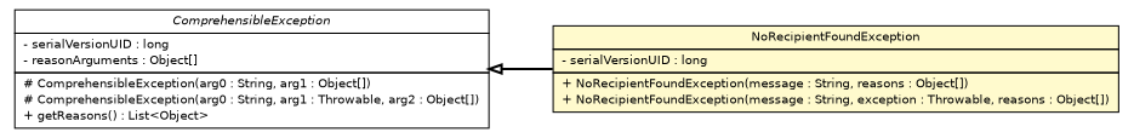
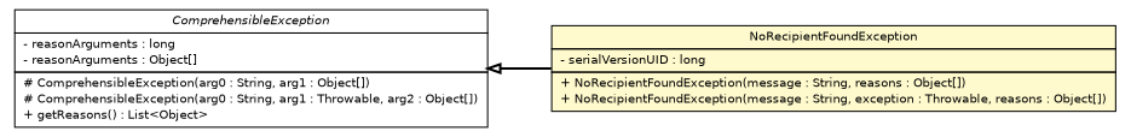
  digraph {
    nodesep=0.25
    ranksep=0.5
    rankdir=LR
    node [fontcolor=black fontname=Helvetica fontsize=10.0 shape=plaintext]
    n1 [label=<<table title="de.hsbremen.tc.tnc.tnccs.im.route.exception.NoRecipientFoundException" border="0" cellborder="1" cellspacing="0" cellpadding="2" port="p" bgcolor="lemonChiffon" href="./NoRecipientFoundException.html"> 		<tr><td><table border="0" cellspacing="0" cellpadding="1"> <tr><td align="center" balign="center"> NoRecipientFoundException </td></tr> 		</table></td></tr> 		<tr><td><table border="0" cellspacing="0" cellpadding="1"> <tr><td align="left" balign="left"> - serialVersionUID : long </td></tr> 		</table></td></tr> 		<tr><td><table border="0" cellspacing="0" cellpadding="1"> <tr><td align="left" balign="left"> + NoRecipientFoundException(message : String, reasons : Object[]) </td></tr> <tr><td align="left" balign="left"> + NoRecipientFoundException(message : String, exception : Throwable, reasons : Object[]) </td></tr> 		</table></td></tr> 		</table>>]
-   n2 [label=<<table title="de.hsbremen.tc.tnc.exception.ComprehensibleException" border="0" cellborder="1" cellspacing="0" cellpadding="2" port="p" href="http://java.sun.com/j2se/1.4.2/docs/api/de/hsbremen/tc/tnc/exception/ComprehensibleException.html"> 		<tr><td><table border="0" cellspacing="0" cellpadding="1"> <tr><td align="center" balign="center"><font face="Helvetica-Oblique"> ComprehensibleException </font></td></tr> 		</table></td></tr> 		<tr><td><table border="0" cellspacing="0" cellpadding="1"> <tr><td align="left" balign="left"> - serialVersionUID : long </td></tr> <tr><td align="left" balign="left"> - reasonArguments : Object[] </td></tr> 		</table></td></tr> 		<tr><td><table border="0" cellspacing="0" cellpadding="1"> <tr><td align="left" balign="left"> # ComprehensibleException(arg0 : String, arg1 : Object[]) </td></tr> <tr><td align="left" balign="left"> # ComprehensibleException(arg0 : String, arg1 : Throwable, arg2 : Object[]) </td></tr> <tr><td align="left" balign="left"> + getReasons() : List&lt;Object&gt; </td></tr> 		</table></td></tr> 		</table>>]
+   n2 [label=<<table title="de.hsbremen.tc.tnc.exception.ComprehensibleException" border="0" cellborder="1" cellspacing="0" cellpadding="2" port="p" href="http://java.sun.com/j2se/1.4.2/docs/api/de/hsbremen/tc/tnc/exception/ComprehensibleException.html"> 		<tr><td><table border="0" cellspacing="0" cellpadding="1"> <tr><td align="center" balign="center"><font face="Helvetica-Oblique"> ComprehensibleException </font></td></tr> 		</table></td></tr> 		<tr><td><table border="0" cellspacing="0" cellpadding="1"> <tr><td align="left" balign="left"> - reasonArguments : long </td></tr> <tr><td align="left" balign="left"> - reasonArguments : Object[] </td></tr> 		</table></td></tr> 		<tr><td><table border="0" cellspacing="0" cellpadding="1"> <tr><td align="left" balign="left"> # ComprehensibleException(arg0 : String, arg1 : Object[]) </td></tr> <tr><td align="left" balign="left"> # ComprehensibleException(arg0 : String, arg1 : Throwable, arg2 : Object[]) </td></tr> <tr><td align="left" balign="left"> + getReasons() : List&lt;Object&gt; </td></tr> 		</table></td></tr> 		</table>>]
    n2 -> n1 [arrowtail=empty dir=back fontname=Helvetica fontsize=10 headport=p labelfontname=Helvetica labelfontsize=10 tailport=p style=bold]
  }
